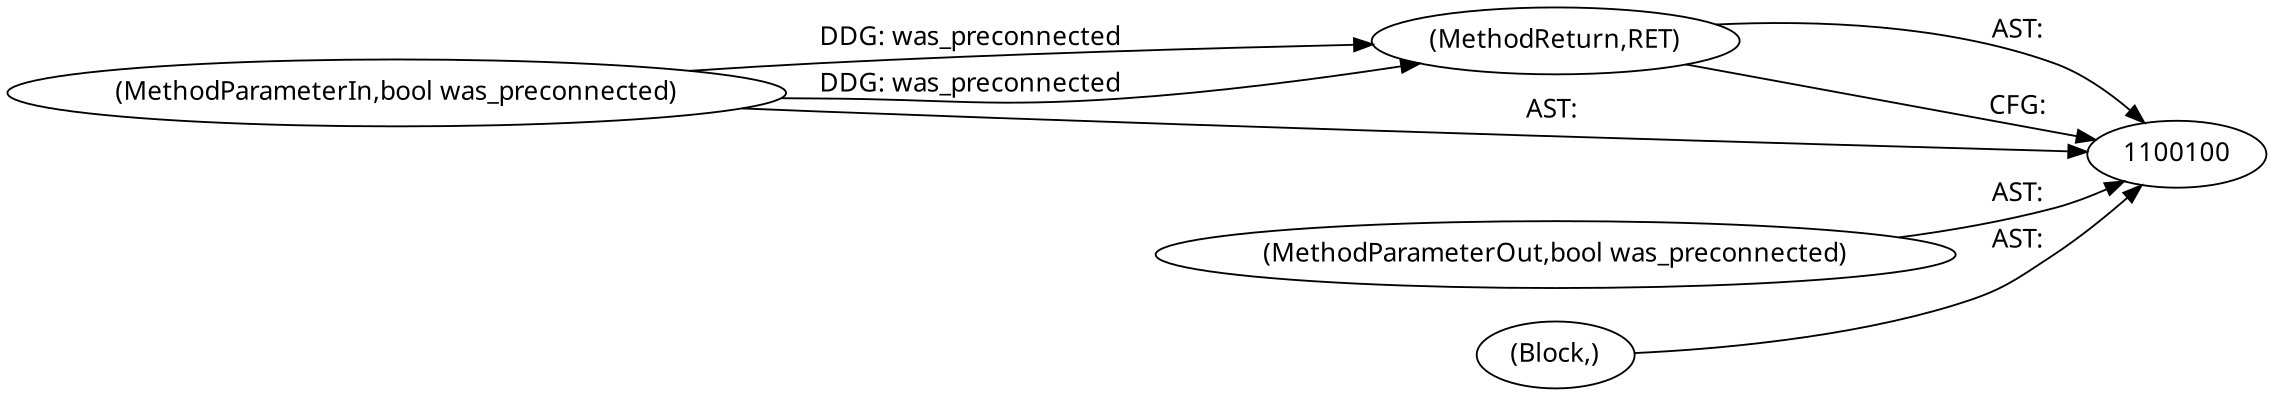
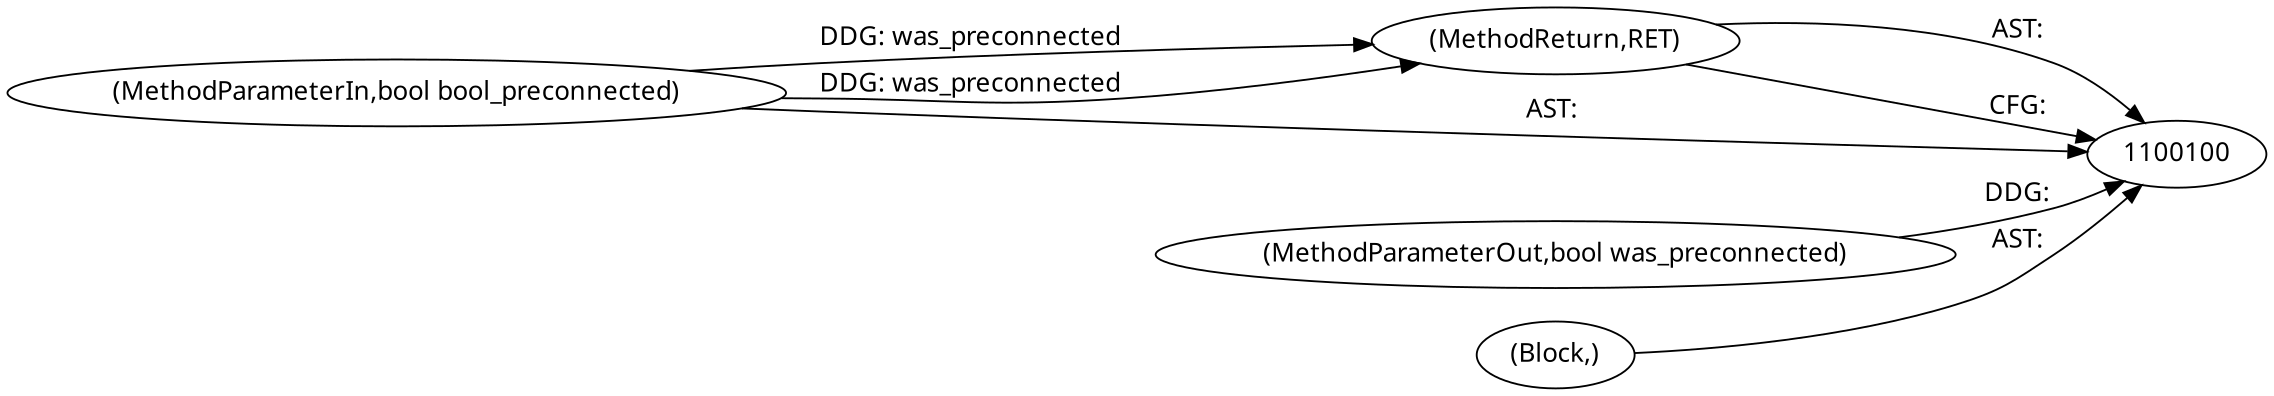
  digraph {
    fontname="Noto Sans"
    rankdir=LR
    node [fontname="Noto Sans"]
    edge [fontname="Noto Sans"]
    n1 [label="(MethodReturn,RET)"]
    n2 [label=1100100]
-   n3 [label="(MethodParameterIn,bool was_preconnected)"]
+   n3 [label="(MethodParameterIn,bool bool_preconnected)"]
    n4 [label="(MethodParameterOut,bool was_preconnected)"]
    n5 [label="(Block,)"]
    n1 -> n2 [label="AST: "]
    n1 -> n2 [label="CFG: "]
    n3 -> n1 [label="DDG: was_preconnected"]
    n3 -> n1 [label="DDG: was_preconnected"]
    n3 -> n2 [label="AST: "]
-   n4 -> n2 [label="AST: "]
+   n4 -> n2 [label="DDG: "]
    n5 -> n2 [label="AST: "]
  }
